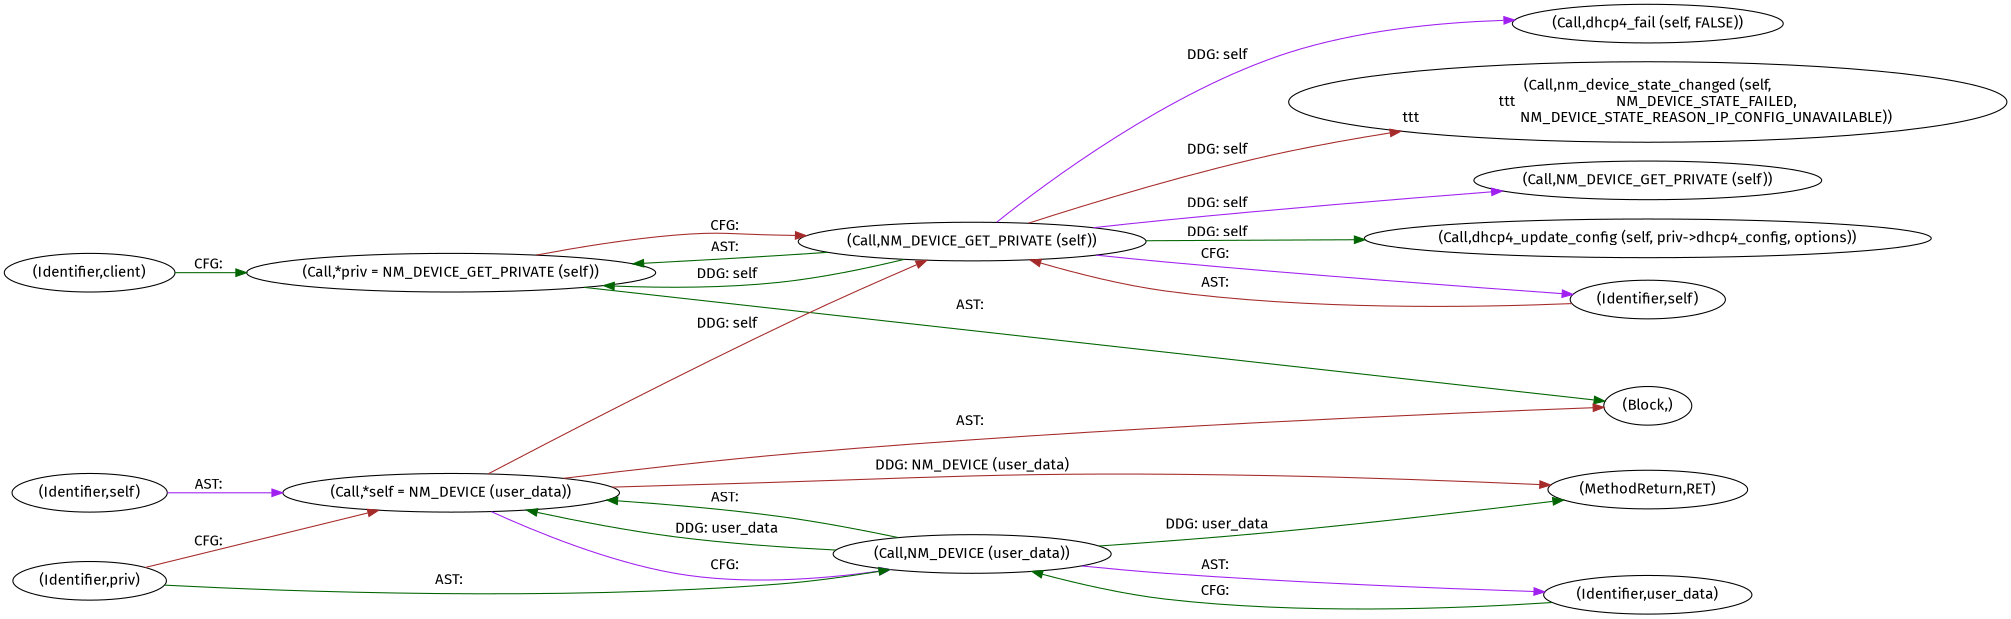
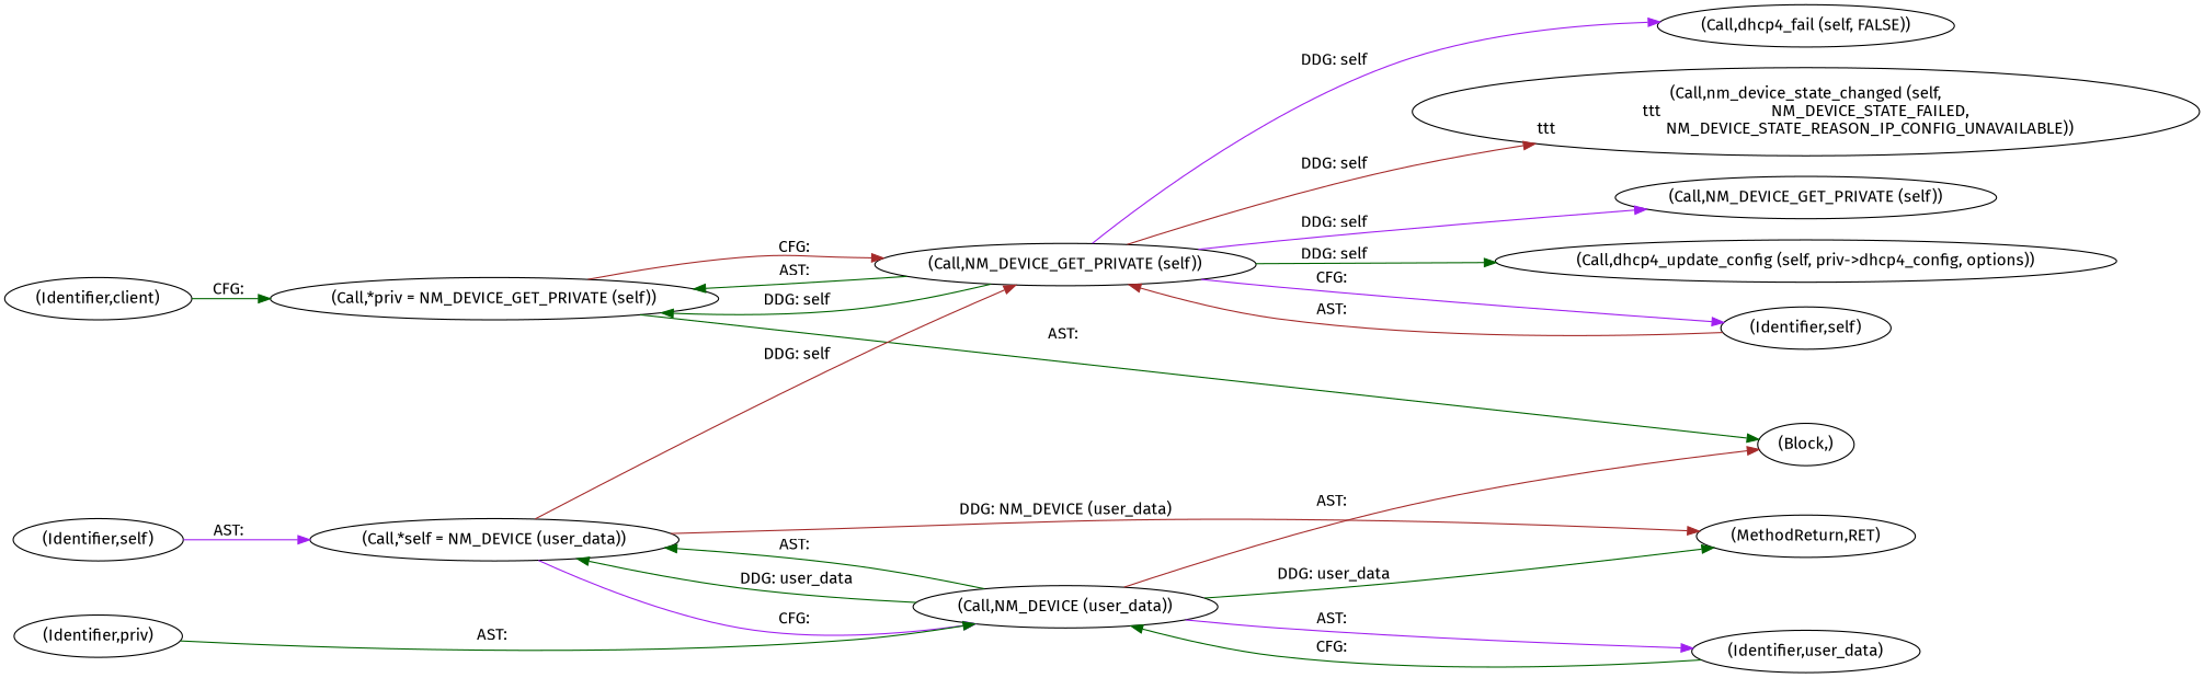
  digraph {
    fontname="Fira Sans"
    rankdir=LR
    node [fontname="Fira Sans"]
    edge [color=darkgreen fontname="Fira Sans"]
    n1 [label="(Call,*priv = NM_DEVICE_GET_PRIVATE (self))"]
    n2 [label="(Call,NM_DEVICE_GET_PRIVATE (self))"]
    n3 [label="(Block,)"]
    n4 [label="(Call,NM_DEVICE_GET_PRIVATE (self))"]
    n5 [label="(Call,dhcp4_update_config (self, priv->dhcp4_config, options))"]
    n6 [label="(Call,dhcp4_fail (self, FALSE))"]
    n7 [label="(Call,nm_device_state_changed (self,\n\t\t\t                         NM_DEVICE_STATE_FAILED,\n\t\t\t                         NM_DEVICE_STATE_REASON_IP_CONFIG_UNAVAILABLE))"]
    n8 [label="(Identifier,self)"]
    n9 [label="(Call,*self = NM_DEVICE (user_data))"]
    n10 [label="(Call,NM_DEVICE (user_data))"]
    n11 [label="(MethodReturn,RET)"]
    n12 [label="(Identifier,user_data)"]
    n13 [label="(Identifier,self)"]
    n14 [label="(Identifier,priv)"]
    n15 [label="(Identifier,client)"]
    n1 -> n2 [color=brown label="CFG: "]
    n1 -> n3 [label="AST: "]
    n2 -> n1 [label="AST: "]
    n2 -> n1 [label="DDG: self"]
    n2 -> n4 [color=purple label="DDG: self"]
    n2 -> n5 [label="DDG: self"]
    n2 -> n6 [color=purple label="DDG: self"]
    n2 -> n7 [color=brown label="DDG: self"]
    n2 -> n8 [color=purple label="CFG: "]
    n8 -> n2 [color=brown label="AST: "]
    n9 -> n2 [color=brown label="DDG: self"]
-   n9 -> n3 [color=brown label="AST: "]
+   n10 -> n3 [color=brown label="AST: "]
    n9 -> n10 [color=purple label="CFG: "]
    n9 -> n11 [color=brown label="DDG: NM_DEVICE (user_data)"]
    n10 -> n9 [label="AST: "]
    n10 -> n9 [label="DDG: user_data"]
    n10 -> n11 [label="DDG: user_data"]
    n10 -> n12 [color=purple label="AST: "]
    n12 -> n10 [label="CFG: "]
    n13 -> n9 [color=purple label="AST: "]
-   n14 -> n9 [color=brown label="CFG: "]
    n14 -> n10 [label="AST: "]
    n15 -> n1 [label="CFG: "]
  }
